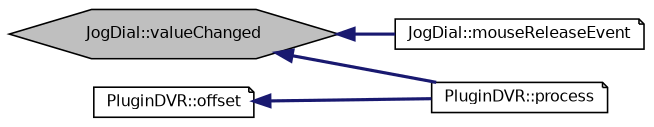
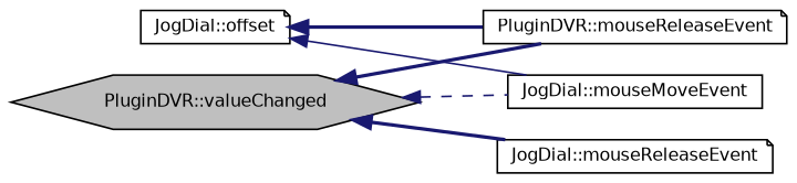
  digraph {
    rankdir=LR
    node [color=black fillcolor=white fontname=Helvetica fontsize=10 shape=note style=filled]
    edge [color=midnightblue dir=back fontname=Helvetica fontsize=10 labelfontname=Helvetica labelfontsize=10 style=bold]
-   n1 [fillcolor=grey75 fontcolor=black height=0.2 label="JogDial::valueChanged" shape=hexagon width=0.4]
+   n1 [fillcolor=grey75 fontcolor=black height=0.2 label="PluginDVR::valueChanged" shape=hexagon width=0.4]
+   n2 [height=0.2 label="JogDial::mouseMoveEvent" shape=box width=0.4]
    n3 [height=0.2 label="JogDial::mouseReleaseEvent" width=0.4]
-   n4 [height=0.2 label="PluginDVR::process" width=0.4]
-   n5 [height=0.2 label="PluginDVR::offset" width=0.4]
+   n4 [height=0.2 label="PluginDVR::mouseReleaseEvent" width=0.4]
+   n5 [height=0.2 label="JogDial::offset" width=0.4]
+   n1 -> n2 [style=dashed]
    n1 -> n3
    n1 -> n4
+   n5 -> n2 [style=solid]
    n5 -> n4
  }
